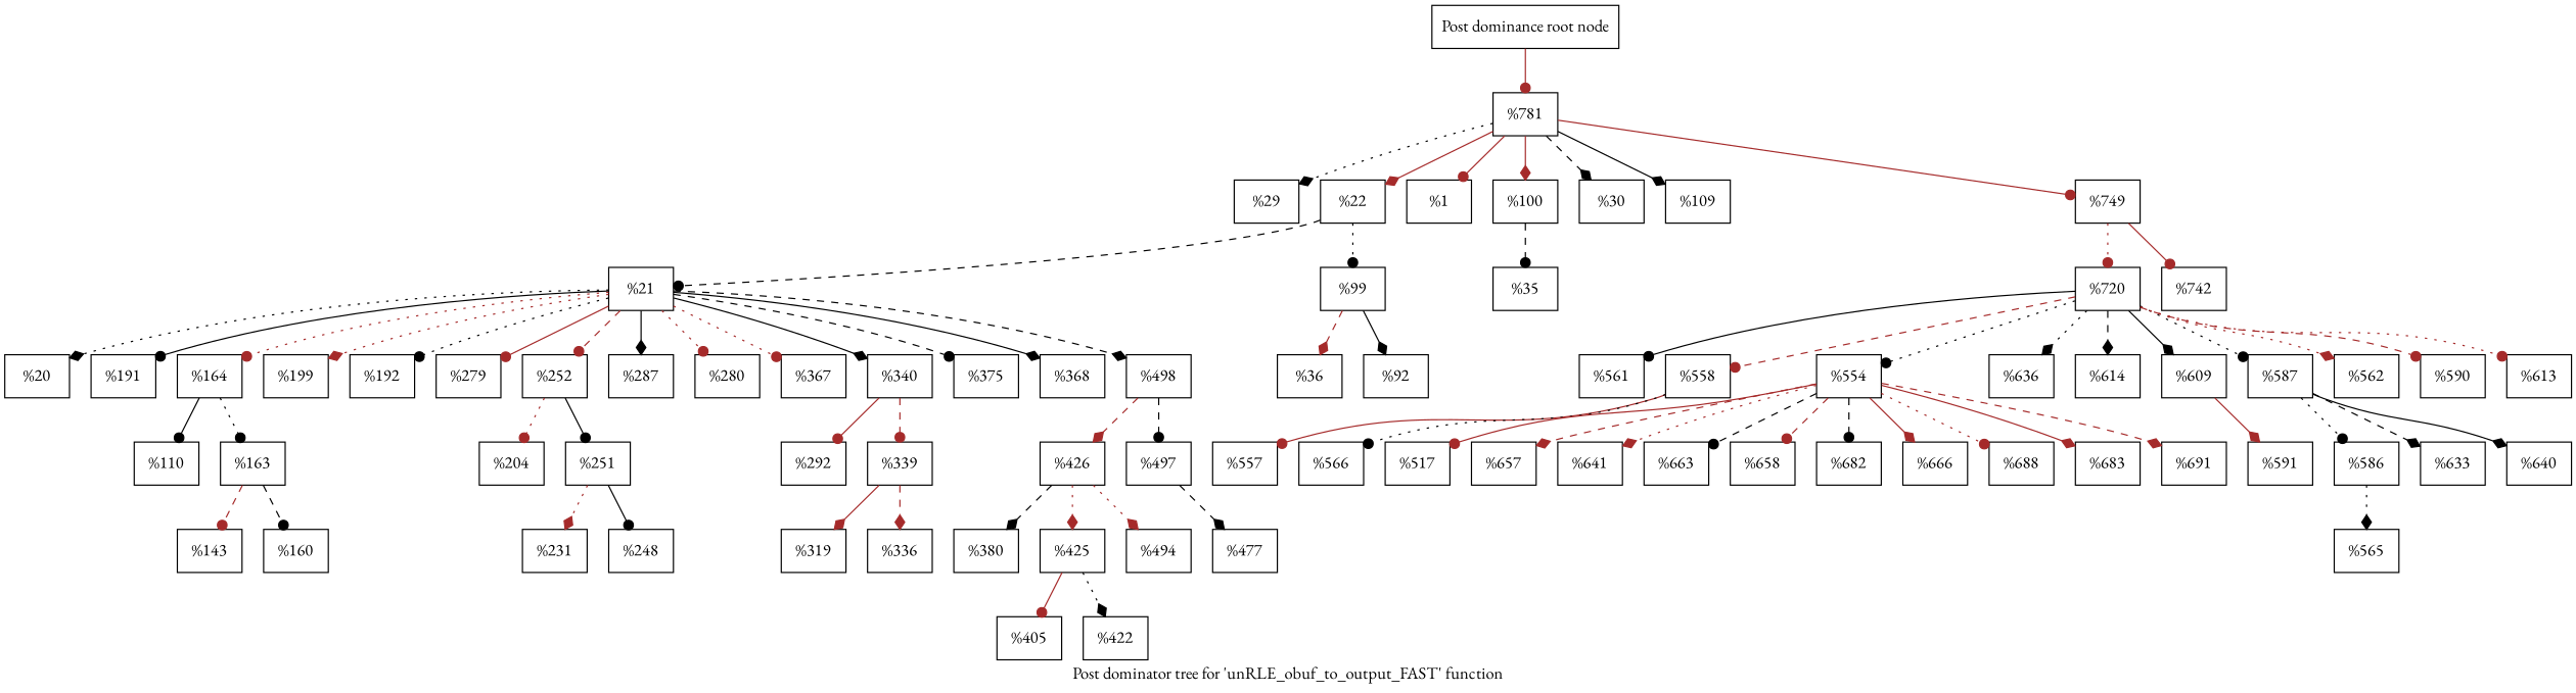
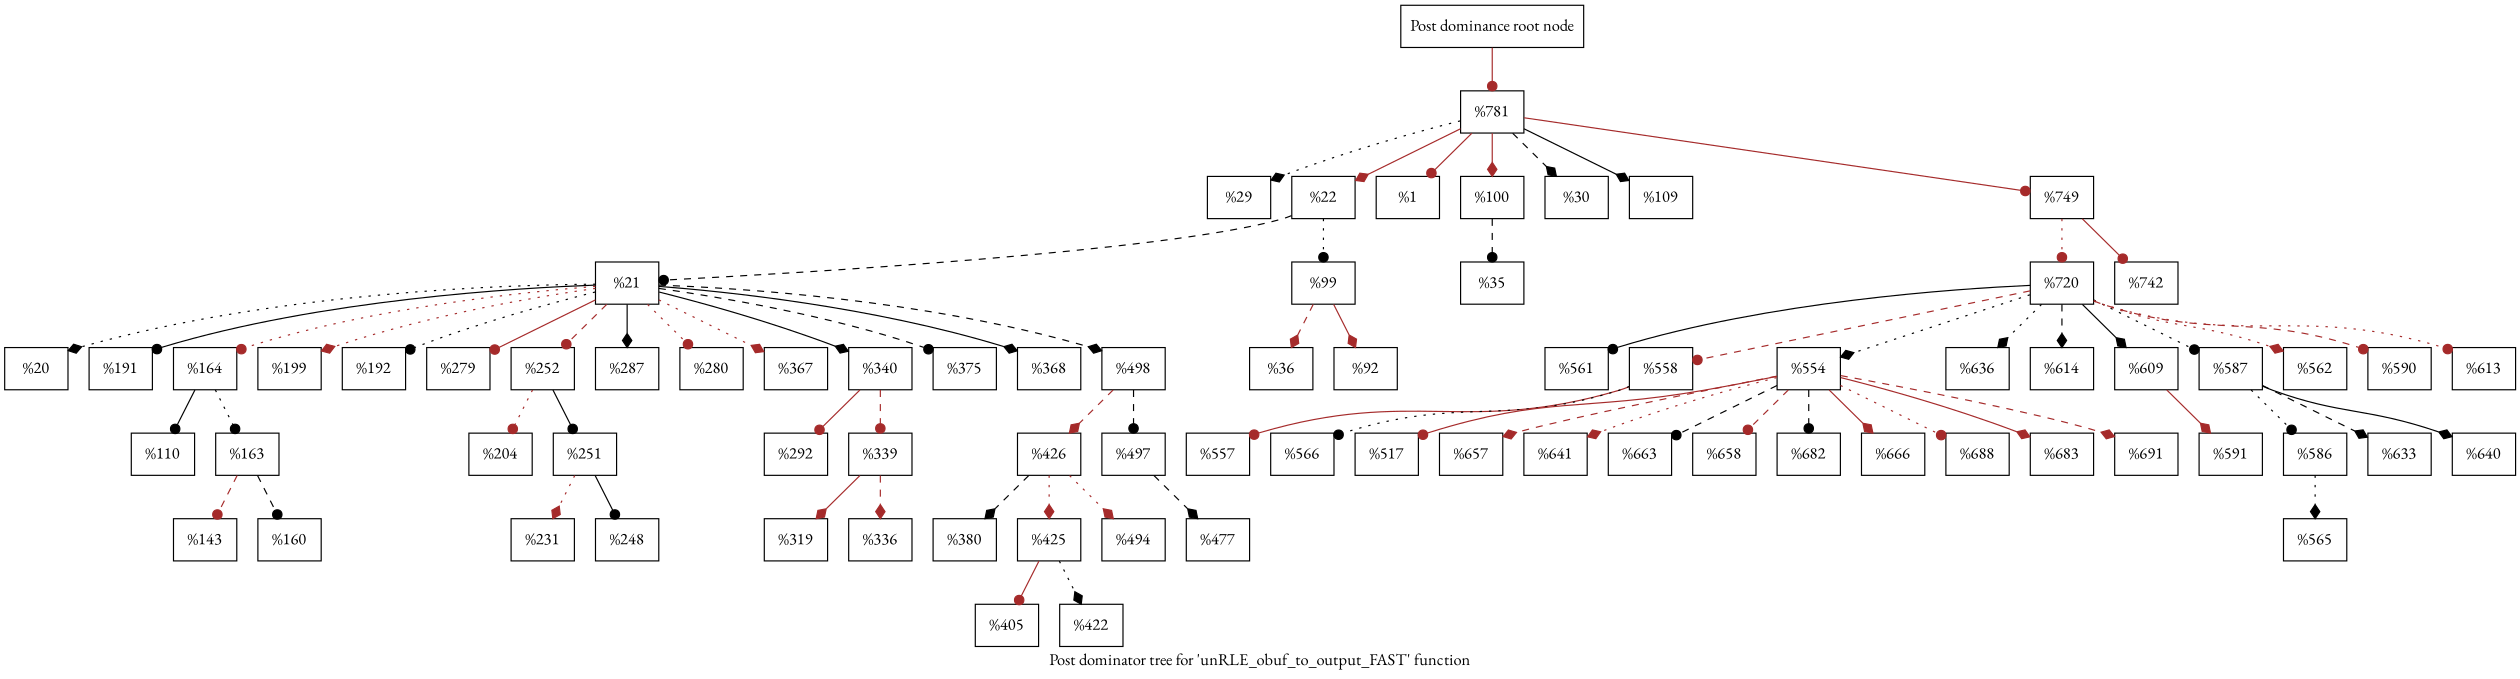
  digraph {
    fontname="EB Garamond"
    label="Post dominator tree for 'unRLE_obuf_to_output_FAST' function"
    node [fontname="EB Garamond" shape=record]
    edge [arrowhead=dot color=brown fontname="EB Garamond" style=solid]
    n1 [label="{Post dominance root node}"]
    n2 [label="{%781}"]
    n3 [label="{%29}"]
    n4 [label="{%22}"]
    n5 [label="{%1}"]
    n6 [label="{%100}"]
    n7 [label="{%30}"]
    n8 [label="{%109}"]
    n9 [label="{%749}"]
    n10 [label="{%21}"]
    n11 [label="{%99}"]
    n12 [label="{%35}"]
    n13 [label="{%720}"]
    n14 [label="{%742}"]
    n15 [label="{%20}"]
    n16 [label="{%191}"]
    n17 [label="{%164}"]
    n18 [label="{%199}"]
    n19 [label="{%192}"]
    n20 [label="{%279}"]
    n21 [label="{%252}"]
    n22 [label="{%287}"]
    n23 [label="{%280}"]
    n24 [label="{%367}"]
    n25 [label="{%340}"]
    n26 [label="{%375}"]
    n27 [label="{%368}"]
    n28 [label="{%498}"]
    n29 [label="{%36}"]
    n30 [label="{%92}"]
    n31 [label="{%561}"]
    n32 [label="{%558}"]
    n33 [label="{%554}"]
    n34 [label="{%636}"]
    n35 [label="{%614}"]
    n36 [label="{%609}"]
    n37 [label="{%587}"]
    n38 [label="{%562}"]
    n39 [label="{%590}"]
    n40 [label="{%613}"]
    n41 [label="{%110}"]
    n42 [label="{%163}"]
    n43 [label="{%204}"]
    n44 [label="{%251}"]
    n45 [label="{%292}"]
    n46 [label="{%339}"]
    n47 [label="{%426}"]
    n48 [label="{%497}"]
    n49 [label="{%143}"]
    n50 [label="{%160}"]
    n51 [label="{%231}"]
    n52 [label="{%248}"]
    n53 [label="{%319}"]
    n54 [label="{%336}"]
    n55 [label="{%380}"]
    n56 [label="{%425}"]
    n57 [label="{%494}"]
    n58 [label="{%477}"]
    n59 [label="{%405}"]
    n60 [label="{%422}"]
    n61 [label="{%557}"]
    n62 [label="{%566}"]
    n63 [label="{%517}"]
    n64 [label="{%657}"]
    n65 [label="{%641}"]
    n66 [label="{%663}"]
    n67 [label="{%658}"]
    n68 [label="{%682}"]
    n69 [label="{%666}"]
    n70 [label="{%688}"]
    n71 [label="{%683}"]
    n72 [label="{%691}"]
    n73 [label="{%591}"]
    n74 [label="{%586}"]
    n75 [label="{%633}"]
    n76 [label="{%640}"]
    n77 [label="{%565}"]
    n1 -> n2
    n2 -> n3 [arrowhead=diamond color=black style=dotted]
    n2 -> n4 [arrowhead=diamond]
    n2 -> n5
    n2 -> n6 [arrowhead=diamond]
    n2 -> n7 [arrowhead=diamond color=black style=dashed]
    n2 -> n8 [arrowhead=diamond color=black]
    n2 -> n9
    n4 -> n10 [color=black style=dashed]
    n4 -> n11 [color=black style=dotted]
    n6 -> n12 [color=black style=dashed]
    n9 -> n13 [style=dotted]
    n9 -> n14
    n10 -> n15 [arrowhead=diamond color=black style=dotted]
    n10 -> n16 [color=black]
    n10 -> n17 [style=dotted]
    n10 -> n18 [arrowhead=diamond style=dotted]
    n10 -> n19 [color=black style=dotted]
    n10 -> n20
    n10 -> n21 [style=dashed]
    n10 -> n22 [arrowhead=diamond color=black]
    n10 -> n23 [style=dotted]
-   n10 -> n24 [style=dotted]
+   n10 -> n24 [arrowhead=diamond style=dotted]
    n10 -> n25 [arrowhead=diamond color=black]
    n10 -> n26 [color=black style=dashed]
    n10 -> n27 [arrowhead=diamond color=black]
    n10 -> n28 [arrowhead=diamond color=black style=dashed]
    n11 -> n29 [arrowhead=diamond style=dashed]
-   n11 -> n30 [arrowhead=diamond color=black]
+   n11 -> n30 [arrowhead=diamond]
    n13 -> n31 [color=black]
    n13 -> n32 [style=dashed]
-   n13 -> n33 [color=black style=dotted]
+   n13 -> n33 [arrowhead=diamond color=black style=dotted]
    n13 -> n34 [arrowhead=diamond color=black style=dotted]
    n13 -> n35 [arrowhead=diamond color=black style=dashed]
    n13 -> n36 [arrowhead=diamond color=black]
    n13 -> n37 [color=black style=dotted]
    n13 -> n38 [arrowhead=diamond style=dotted]
    n13 -> n39 [style=dashed]
    n13 -> n40 [style=dotted]
    n17 -> n41 [color=black]
    n17 -> n42 [color=black style=dotted]
    n21 -> n43 [style=dotted]
    n21 -> n44 [color=black]
    n25 -> n45
    n25 -> n46 [style=dashed]
    n28 -> n47 [arrowhead=diamond style=dashed]
    n28 -> n48 [color=black style=dashed]
    n32 -> n61
    n32 -> n62 [color=black style=dotted]
    n33 -> n63
    n33 -> n64 [arrowhead=diamond style=dashed]
    n33 -> n65 [arrowhead=diamond style=dotted]
    n33 -> n66 [color=black style=dashed]
    n33 -> n67 [style=dashed]
    n33 -> n68 [color=black style=dashed]
    n33 -> n69 [arrowhead=diamond]
    n33 -> n70 [style=dotted]
    n33 -> n71 [arrowhead=diamond]
    n33 -> n72 [arrowhead=diamond style=dashed]
    n36 -> n73 [arrowhead=diamond]
    n37 -> n74 [color=black style=dotted]
    n37 -> n75 [arrowhead=diamond color=black style=dashed]
    n37 -> n76 [arrowhead=diamond color=black]
    n42 -> n49 [style=dashed]
    n42 -> n50 [color=black style=dashed]
    n44 -> n51 [arrowhead=diamond style=dotted]
    n44 -> n52 [color=black]
    n46 -> n53 [arrowhead=diamond]
    n46 -> n54 [arrowhead=diamond style=dashed]
    n47 -> n55 [arrowhead=diamond color=black style=dashed]
    n47 -> n56 [arrowhead=diamond style=dotted]
    n47 -> n57 [arrowhead=diamond style=dotted]
    n48 -> n58 [arrowhead=diamond color=black style=dashed]
    n56 -> n59
    n56 -> n60 [arrowhead=diamond color=black style=dotted]
    n74 -> n77 [arrowhead=diamond color=black style=dotted]
  }
